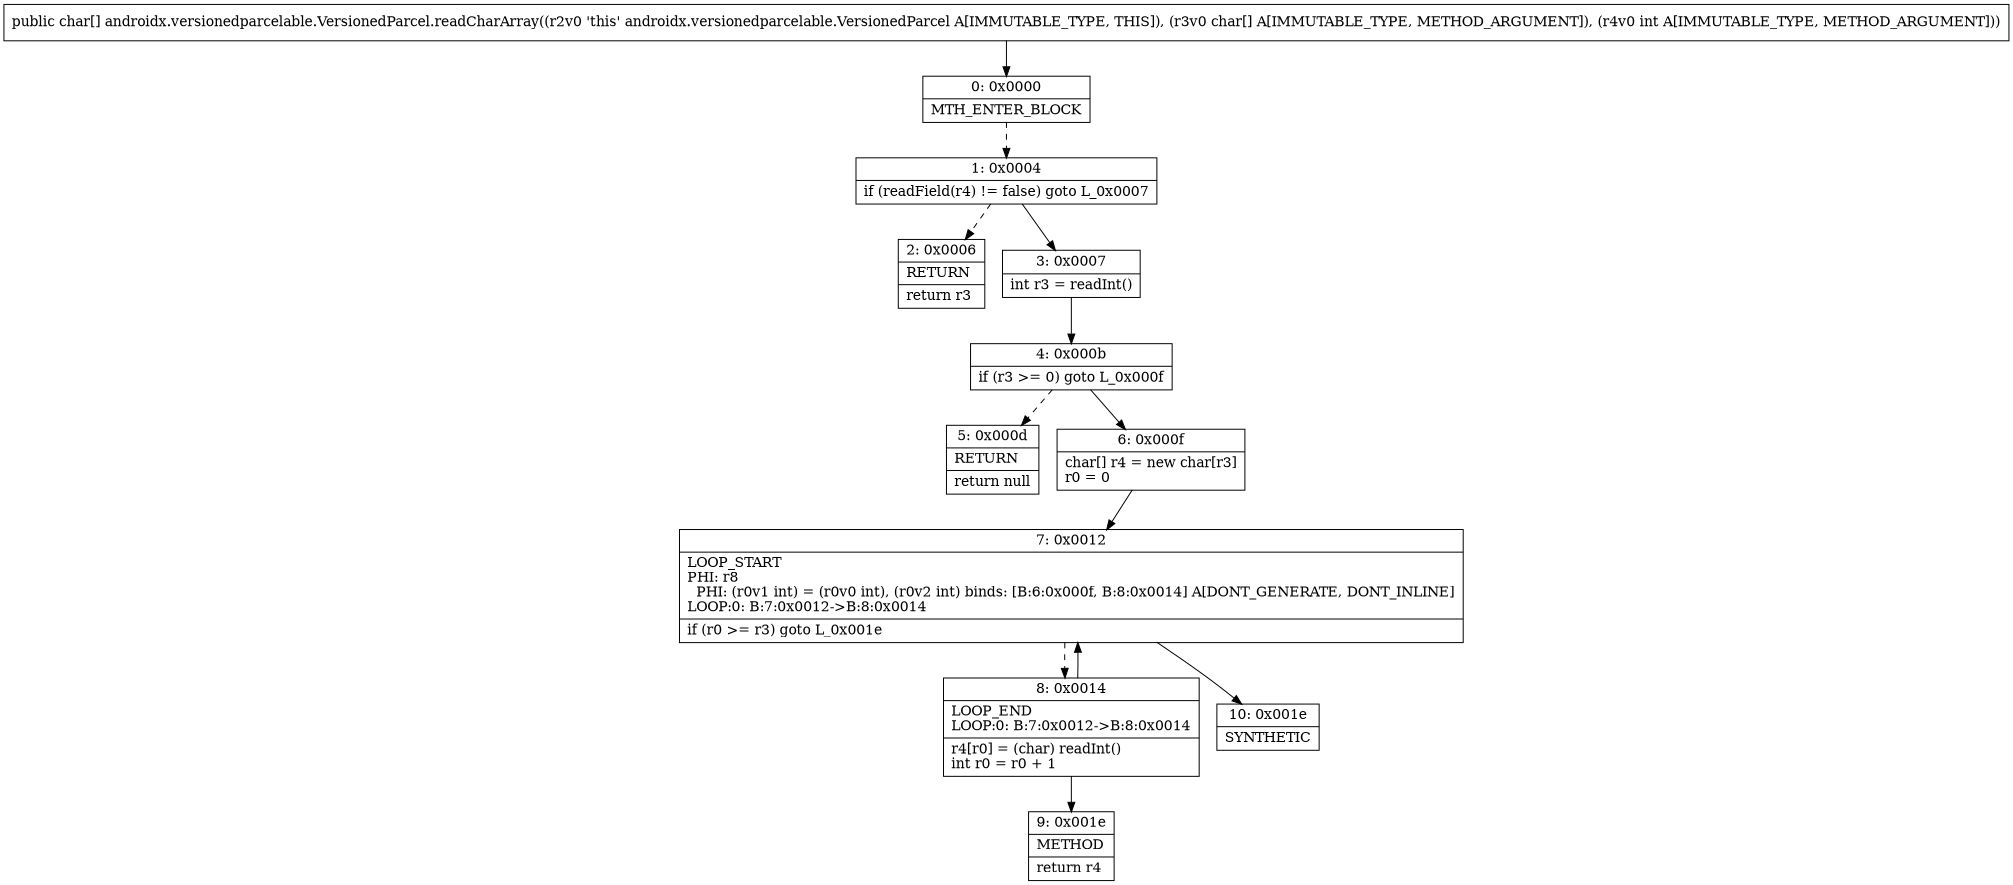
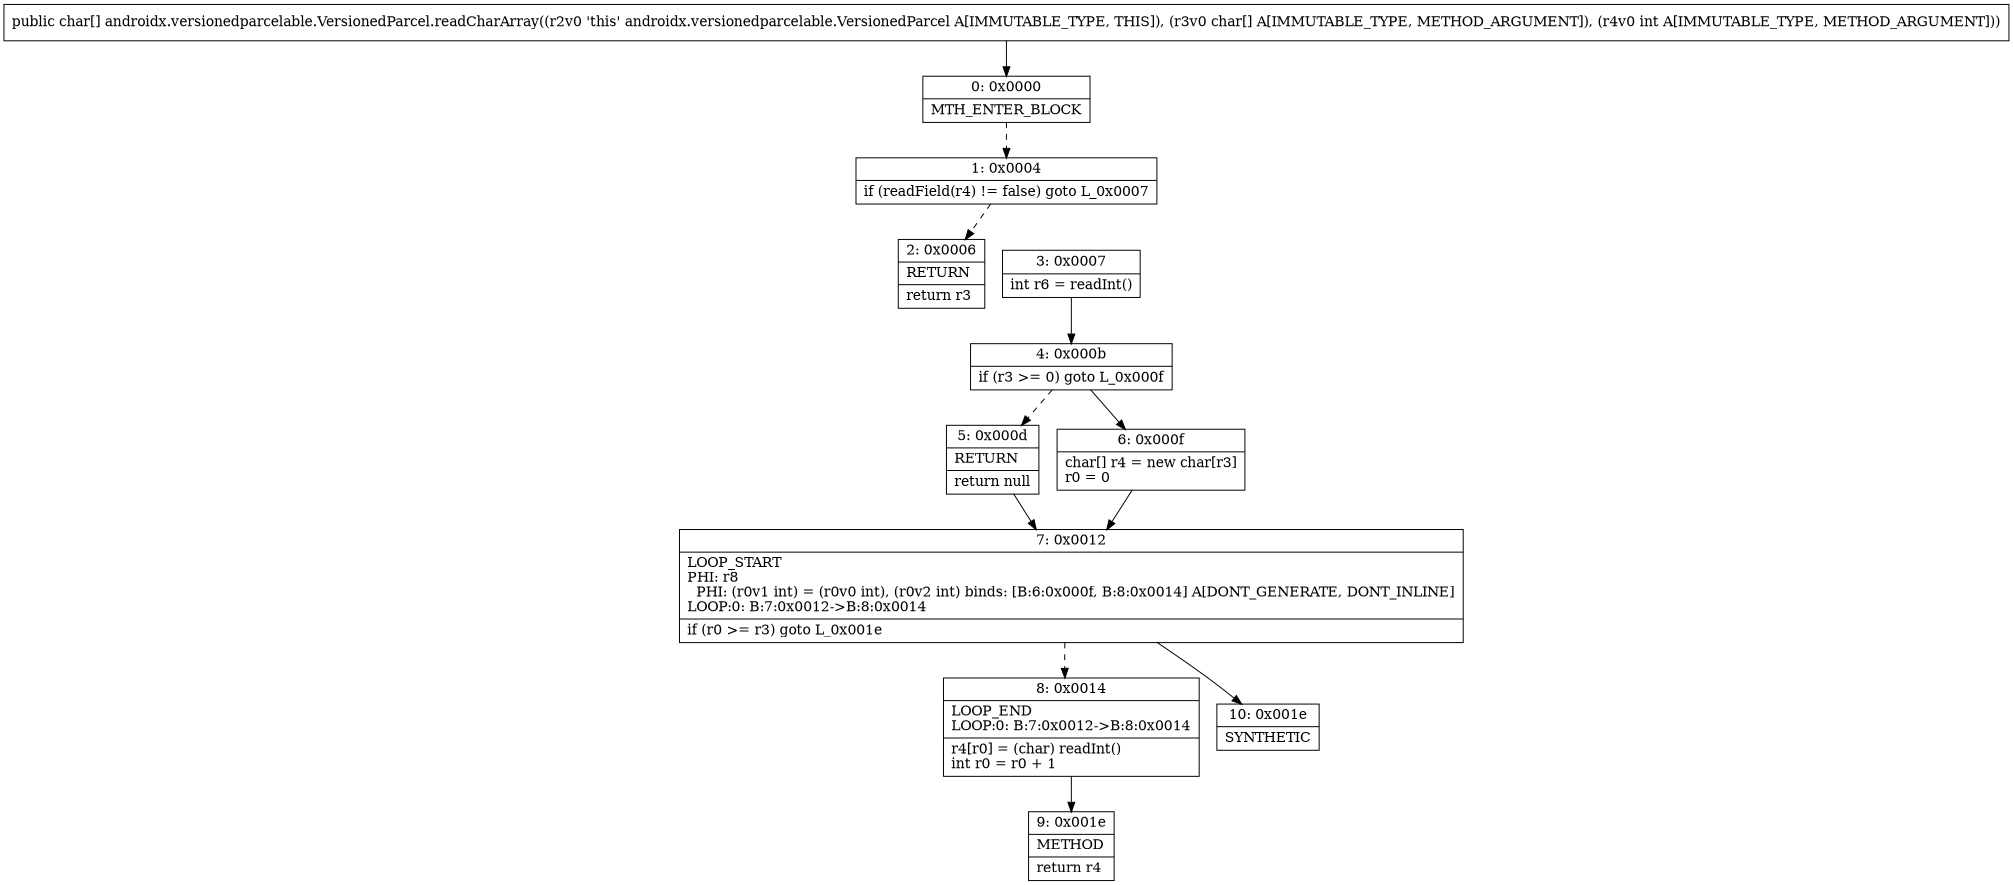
  digraph {
    node [shape=record]
    n1 [label="{0\:\ 0x0000|MTH_ENTER_BLOCK\l}"]
    n2 [label="{1\:\ 0x0004|if (readField(r4) != false) goto L_0x0007\l}"]
    n3 [label="{2\:\ 0x0006|RETURN\l|return r3\l}"]
-   n4 [label="{3\:\ 0x0007|int r3 = readInt()\l}"]
+   n4 [label="{3\:\ 0x0007|int r6 = readInt()\l}"]
    n5 [label="{4\:\ 0x000b|if (r3 \>= 0) goto L_0x000f\l}"]
    n6 [label="{5\:\ 0x000d|RETURN\l|return null\l}"]
    n7 [label="{6\:\ 0x000f|char[] r4 = new char[r3]\lr0 = 0\l}"]
    n8 [label="{7\:\ 0x0012|LOOP_START\lPHI: r8 \l  PHI: (r0v1 int) = (r0v0 int), (r0v2 int) binds: [B:6:0x000f, B:8:0x0014] A[DONT_GENERATE, DONT_INLINE]\lLOOP:0: B:7:0x0012\-\>B:8:0x0014\l|if (r0 \>= r3) goto L_0x001e\l}"]
    n9 [label="{8\:\ 0x0014|LOOP_END\lLOOP:0: B:7:0x0012\-\>B:8:0x0014\l|r4[r0] = (char) readInt()\lint r0 = r0 + 1\l}"]
    n10 [label="{10\:\ 0x001e|SYNTHETIC\l}"]
    n11 [label="{9\:\ 0x001e|METHOD\l|return r4\l}"]
    n12 [label="{public char[] androidx.versionedparcelable.VersionedParcel.readCharArray((r2v0 'this' androidx.versionedparcelable.VersionedParcel A[IMMUTABLE_TYPE, THIS]), (r3v0 char[] A[IMMUTABLE_TYPE, METHOD_ARGUMENT]), (r4v0 int A[IMMUTABLE_TYPE, METHOD_ARGUMENT])) }"]
    n1 -> n2 [style=dashed]
    n2 -> n3 [style=dashed]
-   n2 -> n4
    n4 -> n5
    n5 -> n6 [style=dashed]
    n5 -> n7
    n7 -> n8
    n8 -> n9 [style=dashed]
    n8 -> n10
-   n9 -> n8
+   n6 -> n8
    n9 -> n11
    n12 -> n1
  }
